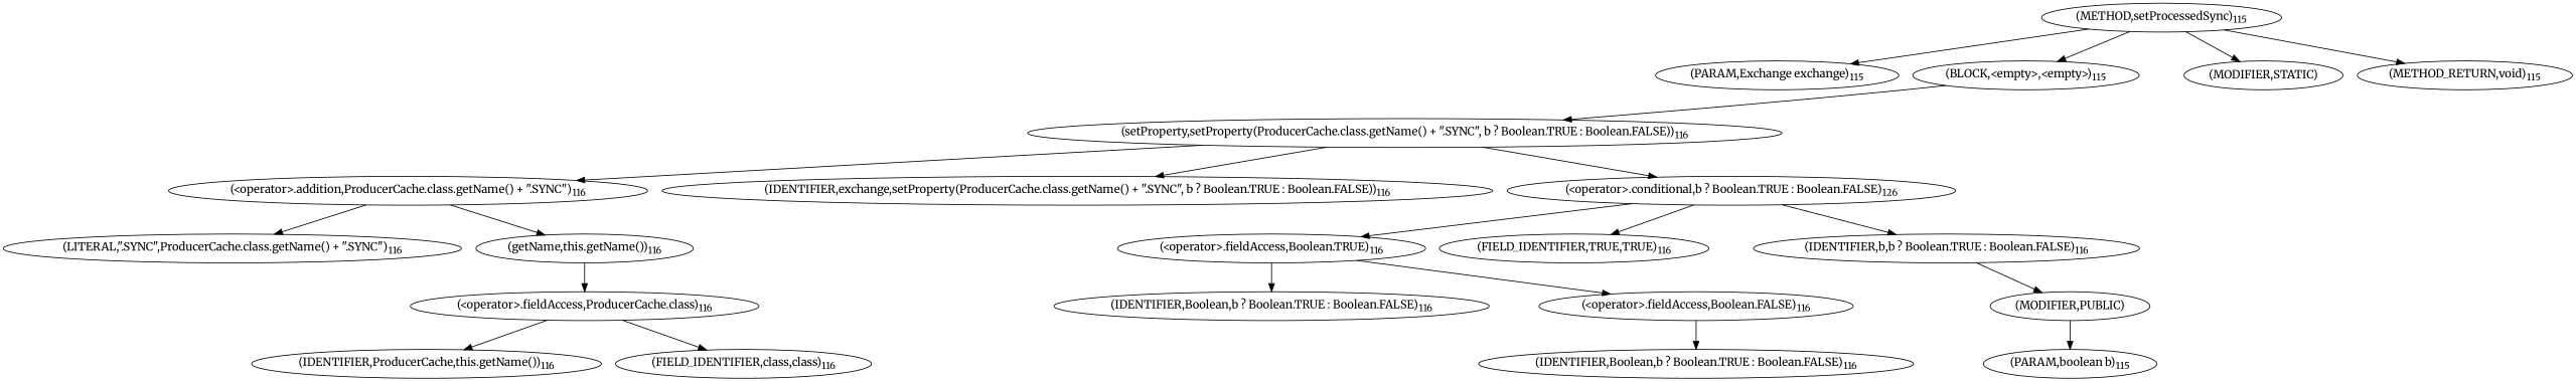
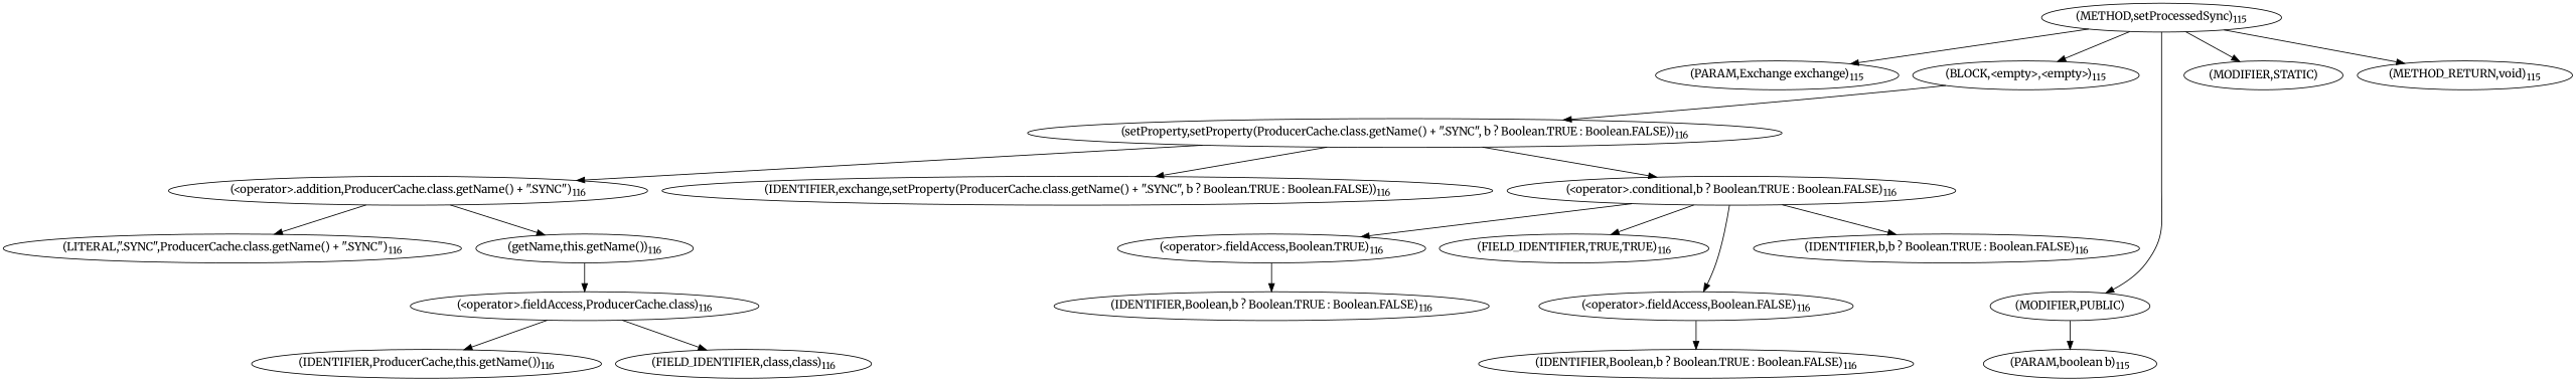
  digraph {
    fontname=Merriweather
    node [fontname=Merriweather]
    edge [fontname=Merriweather]
    n1 [label=<(METHOD,setProcessedSync)<SUB>115</SUB>>]
    n2 [label=<(PARAM,Exchange exchange)<SUB>115</SUB>>]
    n3 [label=<(BLOCK,&lt;empty&gt;,&lt;empty&gt;)<SUB>115</SUB>>]
    n4 [label=<(MODIFIER,PUBLIC)>]
    n5 [label=<(MODIFIER,STATIC)>]
    n6 [label=<(METHOD_RETURN,void)<SUB>115</SUB>>]
    n7 [label=<(PARAM,boolean b)<SUB>115</SUB>>]
    n8 [label=<(setProperty,setProperty(ProducerCache.class.getName() + &quot;.SYNC&quot;, b ? Boolean.TRUE : Boolean.FALSE))<SUB>116</SUB>>]
    n9 [label=<(IDENTIFIER,exchange,setProperty(ProducerCache.class.getName() + &quot;.SYNC&quot;, b ? Boolean.TRUE : Boolean.FALSE))<SUB>116</SUB>>]
    n10 [label=<(&lt;operator&gt;.addition,ProducerCache.class.getName() + &quot;.SYNC&quot;)<SUB>116</SUB>>]
-   n11 [label=<(&lt;operator&gt;.conditional,b ? Boolean.TRUE : Boolean.FALSE)<SUB>126</SUB>>]
+   n11 [label=<(&lt;operator&gt;.conditional,b ? Boolean.TRUE : Boolean.FALSE)<SUB>116</SUB>>]
    n12 [label=<(getName,this.getName())<SUB>116</SUB>>]
    n13 [label=<(LITERAL,&quot;.SYNC&quot;,ProducerCache.class.getName() + &quot;.SYNC&quot;)<SUB>116</SUB>>]
    n14 [label=<(IDENTIFIER,b,b ? Boolean.TRUE : Boolean.FALSE)<SUB>116</SUB>>]
    n15 [label=<(&lt;operator&gt;.fieldAccess,Boolean.TRUE)<SUB>116</SUB>>]
    n16 [label=<(&lt;operator&gt;.fieldAccess,Boolean.FALSE)<SUB>116</SUB>>]
    n17 [label=<(FIELD_IDENTIFIER,TRUE,TRUE)<SUB>116</SUB>>]
    n18 [label=<(&lt;operator&gt;.fieldAccess,ProducerCache.class)<SUB>116</SUB>>]
    n19 [label=<(IDENTIFIER,ProducerCache,this.getName())<SUB>116</SUB>>]
    n20 [label=<(FIELD_IDENTIFIER,class,class)<SUB>116</SUB>>]
    n21 [label=<(IDENTIFIER,Boolean,b ? Boolean.TRUE : Boolean.FALSE)<SUB>116</SUB>>]
    n22 [label=<(IDENTIFIER,Boolean,b ? Boolean.TRUE : Boolean.FALSE)<SUB>116</SUB>>]
    n1 -> n2
    n1 -> n3
-   n14 -> n4
+   n1 -> n4
    n1 -> n5
    n1 -> n6
    n3 -> n8
    n4 -> n7
    n8 -> n9
    n8 -> n10
    n8 -> n11
    n10 -> n12
    n10 -> n13
    n11 -> n14
    n11 -> n15
-   n15 -> n16
+   n11 -> n16
    n11 -> n17
    n12 -> n18
    n15 -> n21
    n16 -> n22
    n18 -> n19
    n18 -> n20
  }
